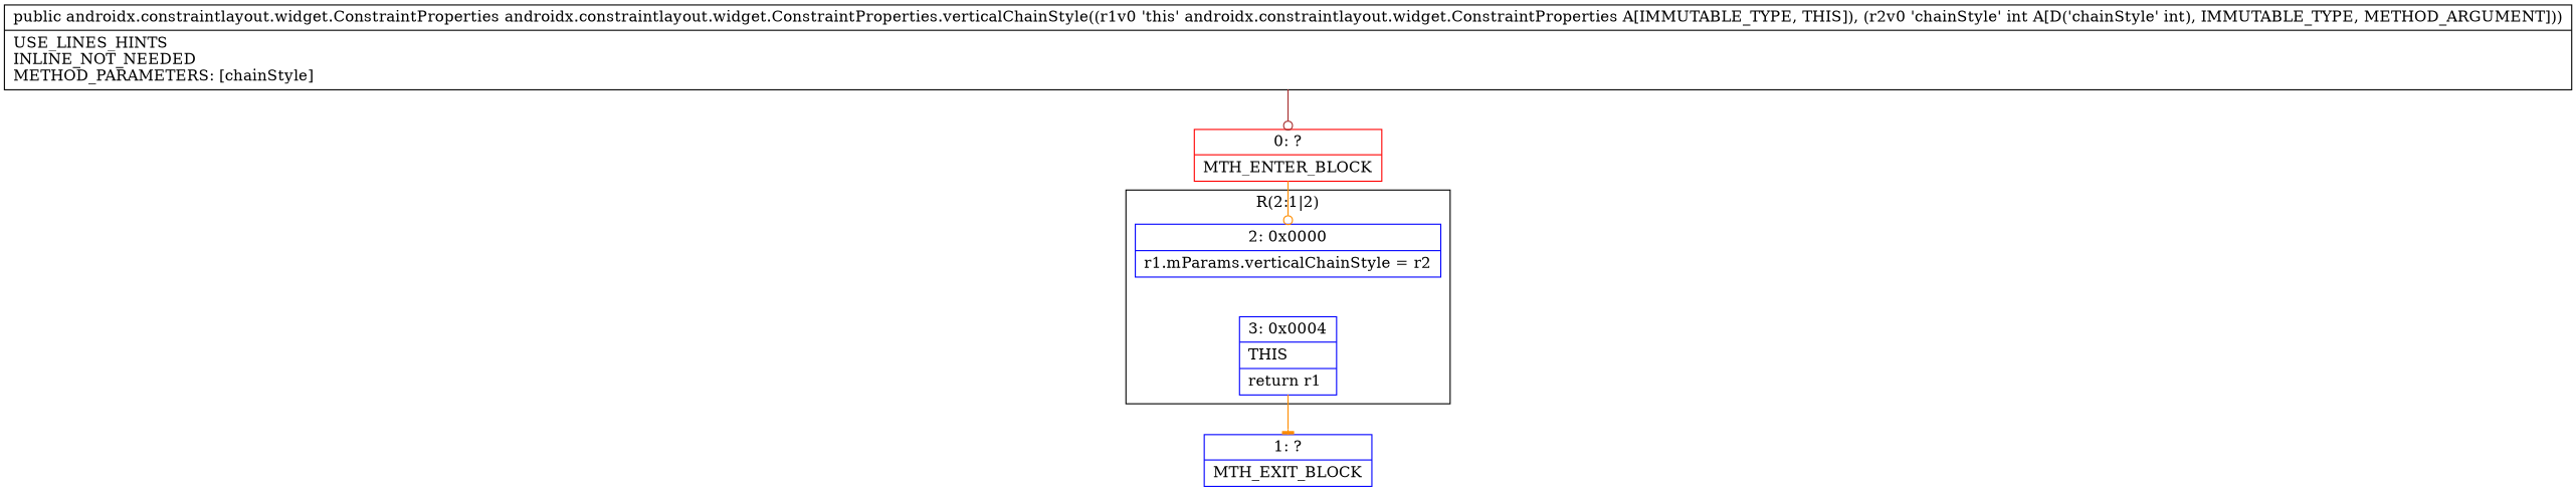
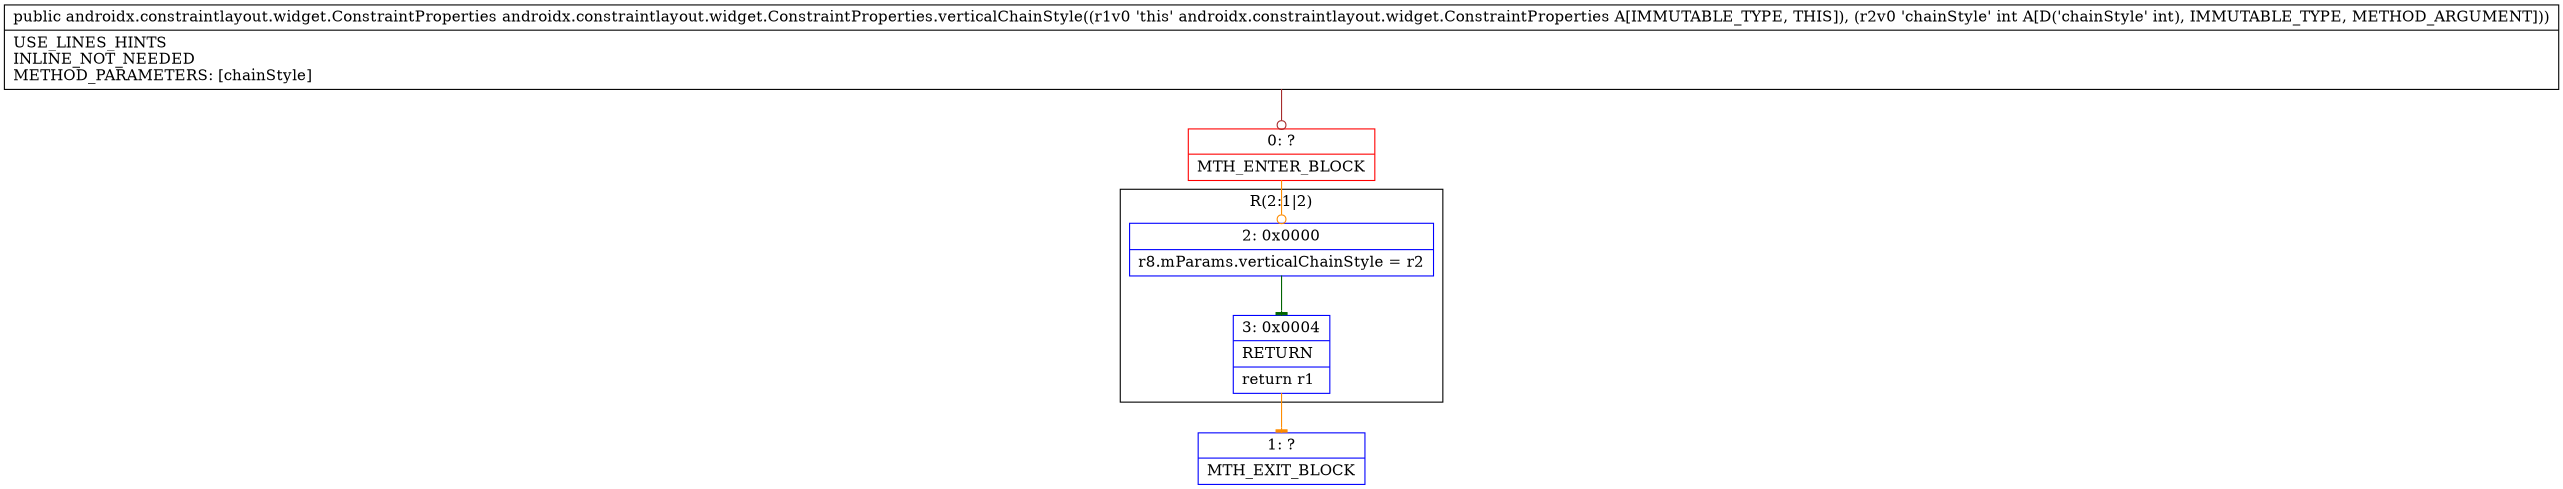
  digraph {
    node [color=blue shape=record]
    edge [arrowhead=tee color=darkorange]
-   n1 [label="{2\:\ 0x0000|r1.mParams.verticalChainStyle = r2\l}"]
-   n2 [label="{3\:\ 0x0004|THIS\l|return r1\l}"]
+   n1 [label="{2\:\ 0x0000|r8.mParams.verticalChainStyle = r2\l}"]
+   n2 [label="{3\:\ 0x0004|RETURN\l|return r1\l}"]
    n3 [label="{1\:\ ?|MTH_EXIT_BLOCK\l}"]
    n4 [color=red label="{0\:\ ?|MTH_ENTER_BLOCK\l}"]
    n5 [label="{public androidx.constraintlayout.widget.ConstraintProperties androidx.constraintlayout.widget.ConstraintProperties.verticalChainStyle((r1v0 'this' androidx.constraintlayout.widget.ConstraintProperties A[IMMUTABLE_TYPE, THIS]), (r2v0 'chainStyle' int A[D('chainStyle' int), IMMUTABLE_TYPE, METHOD_ARGUMENT]))  | USE_LINES_HINTS\lINLINE_NOT_NEEDED\lMETHOD_PARAMETERS: [chainStyle]\l}" color=""]
    subgraph cluster_1 {
      label="R(2:1|2)"
      n1
      n2
    }
+   n1 -> n2 [color=darkgreen]
    n2 -> n3
    n4 -> n1 [arrowhead=odot]
    n5 -> n4 [arrowhead=odot color=brown]
  }
